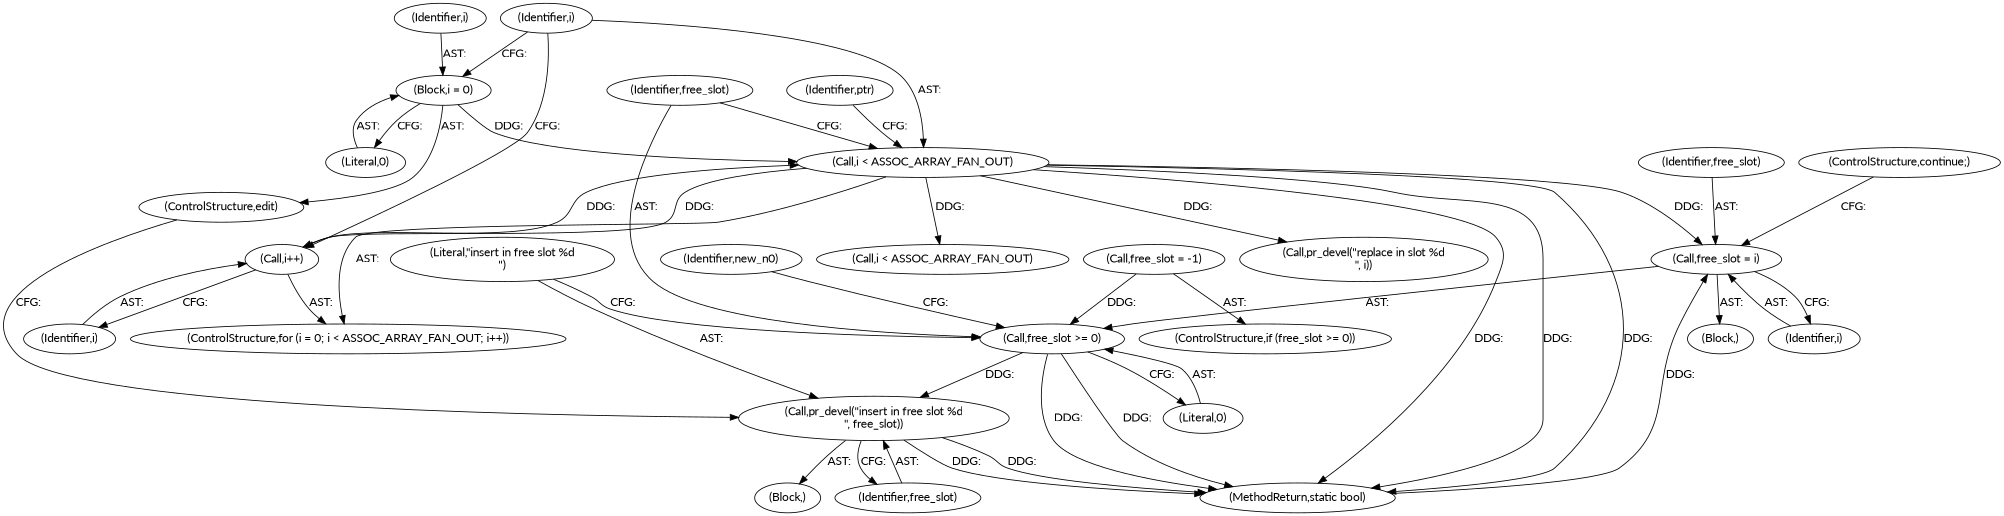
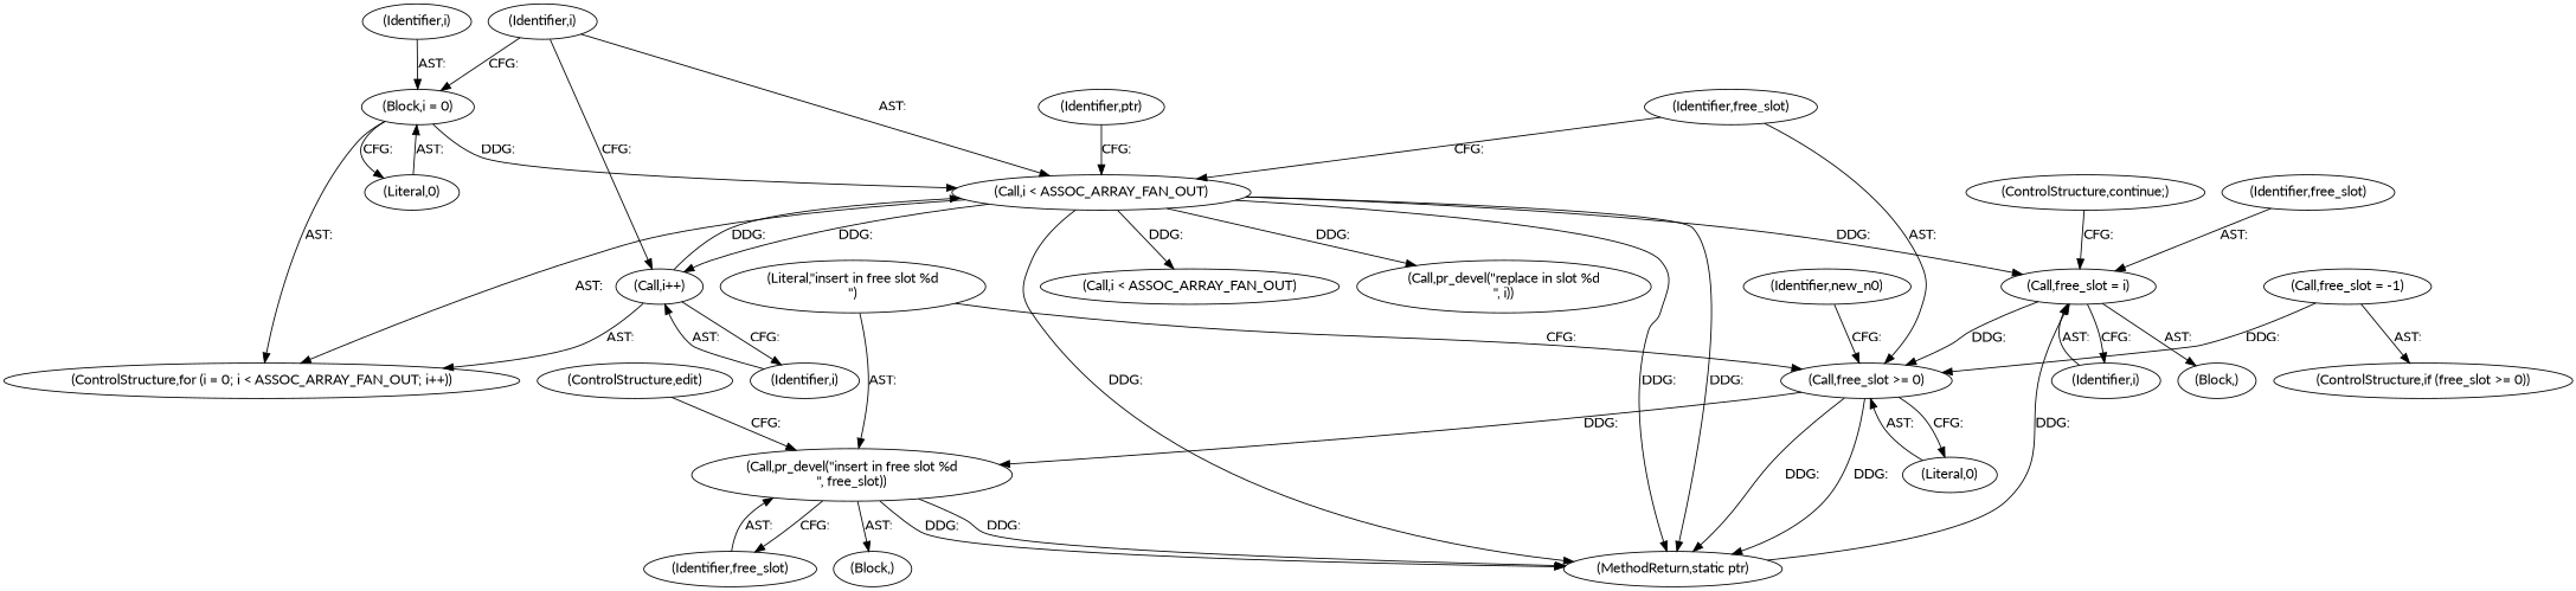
  digraph {
    fontname=Lato
    node [fontname=Lato]
    edge [fontname=Lato]
    n1 [label="(Call,free_slot = i)"]
    n2 [label="(Call,free_slot >= 0)"]
    n3 [label="(Identifier,i)"]
    n4 [label="(Block,)"]
-   n5 [label="(MethodReturn,static bool)"]
+   n5 [label="(MethodReturn,static ptr)"]
    n6 [label="(Call,pr_devel(\"insert in free slot %d\n\", free_slot))"]
    n7 [label="(Literal,0)"]
    n8 [label="(Call,i < ASSOC_ARRAY_FAN_OUT)"]
    n9 [label="(Call,i++)"]
    n10 [label="(ControlStructure,for (i = 0; i < ASSOC_ARRAY_FAN_OUT; i++))"]
    n11 [label="(Call,i < ASSOC_ARRAY_FAN_OUT)"]
    n12 [label="(Call,pr_devel(\"replace in slot %d\n\", i))"]
    n13 [label="(Identifier,i)"]
    n14 [label="(Block,i = 0)"]
    n15 [label="(Literal,0)"]
    n16 [label="(Block,)"]
    n17 [label="(Identifier,free_slot)"]
    n18 [label="(ControlStructure,if (free_slot >= 0))"]
    n19 [label="(Identifier,free_slot)"]
    n20 [label="(ControlStructure,continue;)"]
    n21 [label="(Identifier,free_slot)"]
    n22 [label="(Identifier,new_n0)"]
    n23 [label="(Identifier,i)"]
    n24 [label="(Call,free_slot = -1)"]
    n25 [label="(ControlStructure,edit)"]
    n26 [label="(Identifier,i)"]
    n27 [label="(Identifier,ptr)"]
    n28 [label="(Literal,\"insert in free slot %d\n\")"]
-   n1 -> n2 [label="AST: "]
+   n1 -> n2 [label="DDG: "]
    n1 -> n3 [label="CFG: "]
    n1 -> n4 [label="AST: "]
    n2 -> n5 [label="DDG: "]
    n2 -> n5 [label="DDG: "]
    n2 -> n6 [label="DDG: "]
    n2 -> n7 [label="CFG: "]
    n3 -> n1 [label="AST: "]
    n5 -> n1 [label="DDG: "]
    n6 -> n5 [label="DDG: "]
    n6 -> n5 [label="DDG: "]
    n6 -> n16 [label="AST: "]
    n6 -> n17 [label="CFG: "]
    n7 -> n2 [label="AST: "]
    n8 -> n1 [label="DDG: "]
    n8 -> n5 [label="DDG: "]
    n8 -> n5 [label="DDG: "]
    n8 -> n5 [label="DDG: "]
    n8 -> n9 [label="DDG: "]
    n8 -> n10 [label="AST: "]
    n8 -> n11 [label="DDG: "]
    n8 -> n12 [label="DDG: "]
    n9 -> n8 [label="DDG: "]
    n9 -> n10 [label="AST: "]
    n9 -> n13 [label="CFG: "]
    n13 -> n9 [label="AST: "]
    n14 -> n8 [label="DDG: "]
-   n14 -> n25 [label="AST: "]
+   n14 -> n10 [label="AST: "]
    n14 -> n15 [label="CFG: "]
    n15 -> n14 [label="AST: "]
    n17 -> n6 [label="AST: "]
    n19 -> n1 [label="AST: "]
    n20 -> n1 [label="CFG: "]
    n21 -> n2 [label="AST: "]
    n21 -> n8 [label="CFG: "]
    n22 -> n2 [label="CFG: "]
    n23 -> n14 [label="AST: "]
    n24 -> n2 [label="DDG: "]
    n24 -> n18 [label="AST: "]
    n25 -> n6 [label="CFG: "]
    n26 -> n8 [label="AST: "]
    n26 -> n9 [label="CFG: "]
    n26 -> n14 [label="CFG: "]
    n27 -> n8 [label="CFG: "]
    n28 -> n2 [label="CFG: "]
    n28 -> n6 [label="AST: "]
  }
